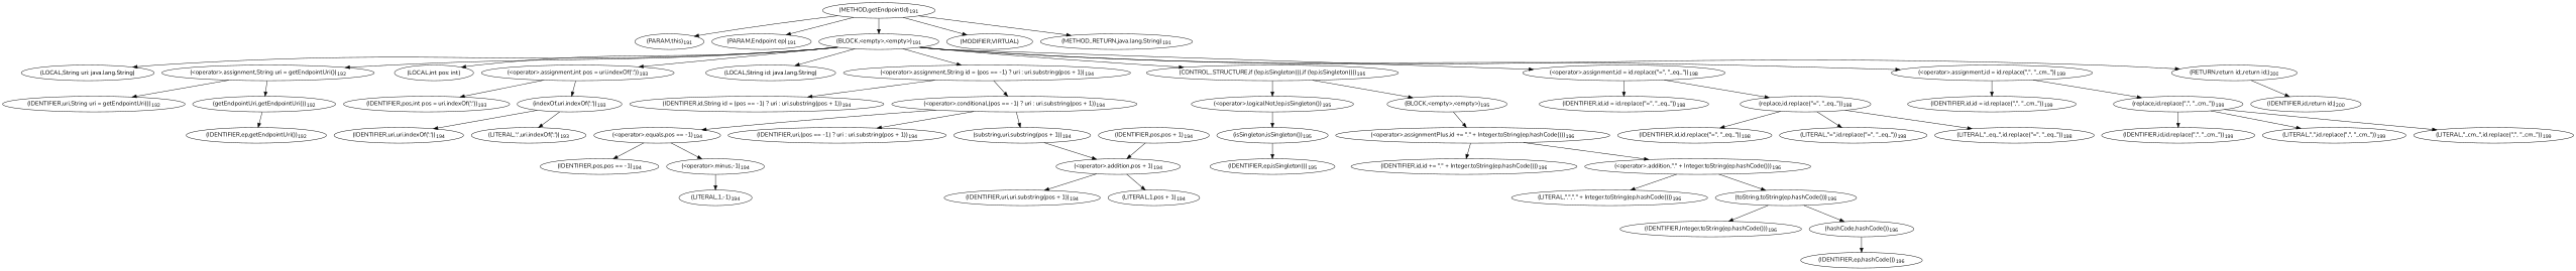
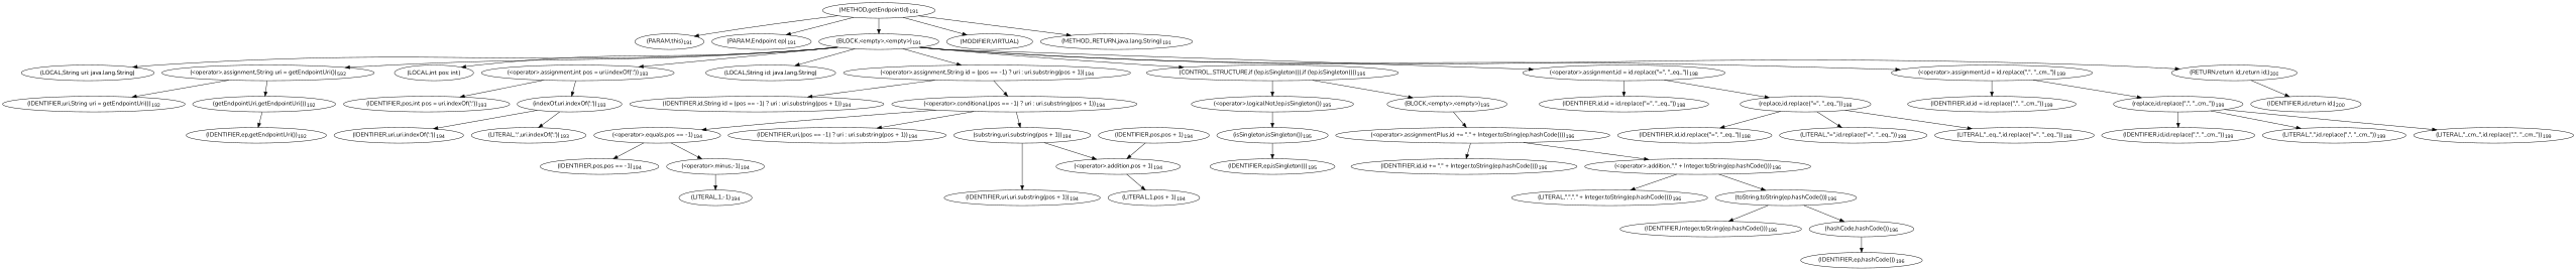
  digraph {
    fontname=Nunito
    node [fontname=Nunito]
    edge [fontname=Nunito]
    n1 [label=<(METHOD,getEndpointId)<SUB>191</SUB>>]
    n2 [label=<(PARAM,this)<SUB>191</SUB>>]
    n3 [label=<(PARAM,Endpoint ep)<SUB>191</SUB>>]
    n4 [label=<(BLOCK,&lt;empty&gt;,&lt;empty&gt;)<SUB>191</SUB>>]
    n5 [label=<(MODIFIER,VIRTUAL)>]
    n6 [label=<(METHOD_RETURN,java.lang.String)<SUB>191</SUB>>]
    n7 [label=<(LOCAL,String uri: java.lang.String)>]
-   n8 [label=<(&lt;operator&gt;.assignment,String uri = getEndpointUri())<SUB>192</SUB>>]
+   n8 [label=<(&lt;operator&gt;.assignment,String uri = getEndpointUri())<SUB>592</SUB>>]
    n9 [label=<(LOCAL,int pos: int)>]
    n10 [label=<(&lt;operator&gt;.assignment,int pos = uri.indexOf(':'))<SUB>193</SUB>>]
    n11 [label=<(LOCAL,String id: java.lang.String)>]
    n12 [label=<(&lt;operator&gt;.assignment,String id = (pos == -1) ? uri : uri.substring(pos + 1))<SUB>194</SUB>>]
    n13 [label=<(CONTROL_STRUCTURE,if (!ep.isSingleton()),if (!ep.isSingleton()))<SUB>195</SUB>>]
    n14 [label=<(&lt;operator&gt;.assignment,id = id.replace(&quot;=&quot;, &quot;_eq_&quot;))<SUB>198</SUB>>]
    n15 [label=<(&lt;operator&gt;.assignment,id = id.replace(&quot;,&quot;, &quot;_cm_&quot;))<SUB>199</SUB>>]
    n16 [label=<(RETURN,return id;,return id;)<SUB>200</SUB>>]
    n17 [label=<(IDENTIFIER,uri,String uri = getEndpointUri())<SUB>192</SUB>>]
    n18 [label=<(getEndpointUri,getEndpointUri())<SUB>192</SUB>>]
    n19 [label=<(IDENTIFIER,pos,int pos = uri.indexOf(':'))<SUB>193</SUB>>]
    n20 [label=<(indexOf,uri.indexOf(':'))<SUB>193</SUB>>]
    n21 [label=<(IDENTIFIER,id,String id = (pos == -1) ? uri : uri.substring(pos + 1))<SUB>194</SUB>>]
    n22 [label=<(&lt;operator&gt;.conditional,(pos == -1) ? uri : uri.substring(pos + 1))<SUB>194</SUB>>]
    n23 [label=<(&lt;operator&gt;.logicalNot,!ep.isSingleton())<SUB>195</SUB>>]
    n24 [label=<(BLOCK,&lt;empty&gt;,&lt;empty&gt;)<SUB>195</SUB>>]
    n25 [label=<(IDENTIFIER,id,id = id.replace(&quot;=&quot;, &quot;_eq_&quot;))<SUB>198</SUB>>]
    n26 [label=<(replace,id.replace(&quot;=&quot;, &quot;_eq_&quot;))<SUB>198</SUB>>]
    n27 [label=<(IDENTIFIER,id,id = id.replace(&quot;,&quot;, &quot;_cm_&quot;))<SUB>199</SUB>>]
    n28 [label=<(replace,id.replace(&quot;,&quot;, &quot;_cm_&quot;))<SUB>199</SUB>>]
    n29 [label=<(IDENTIFIER,id,return id;)<SUB>200</SUB>>]
    n30 [label=<(IDENTIFIER,ep,getEndpointUri())<SUB>192</SUB>>]
    n31 [label=<(IDENTIFIER,uri,uri.indexOf(':'))<SUB>194</SUB>>]
    n32 [label=<(LITERAL,':',uri.indexOf(':'))<SUB>193</SUB>>]
    n33 [label=<(&lt;operator&gt;.equals,pos == -1)<SUB>194</SUB>>]
    n34 [label=<(IDENTIFIER,uri,(pos == -1) ? uri : uri.substring(pos + 1))<SUB>194</SUB>>]
    n35 [label=<(substring,uri.substring(pos + 1))<SUB>194</SUB>>]
    n36 [label=<(IDENTIFIER,pos,pos == -1)<SUB>194</SUB>>]
    n37 [label=<(&lt;operator&gt;.minus,-1)<SUB>194</SUB>>]
    n38 [label=<(IDENTIFIER,uri,uri.substring(pos + 1))<SUB>194</SUB>>]
    n39 [label=<(&lt;operator&gt;.addition,pos + 1)<SUB>194</SUB>>]
    n40 [label=<(LITERAL,1,-1)<SUB>194</SUB>>]
    n41 [label=<(LITERAL,1,pos + 1)<SUB>194</SUB>>]
    n42 [label=<(IDENTIFIER,pos,pos + 1)<SUB>194</SUB>>]
    n43 [label=<(isSingleton,isSingleton())<SUB>195</SUB>>]
    n44 [label=<(&lt;operator&gt;.assignmentPlus,id += &quot;.&quot; + Integer.toString(ep.hashCode()))<SUB>196</SUB>>]
    n45 [label=<(IDENTIFIER,ep,isSingleton())<SUB>195</SUB>>]
    n46 [label=<(IDENTIFIER,id,id += &quot;.&quot; + Integer.toString(ep.hashCode()))<SUB>196</SUB>>]
    n47 [label=<(&lt;operator&gt;.addition,&quot;.&quot; + Integer.toString(ep.hashCode()))<SUB>196</SUB>>]
    n48 [label=<(LITERAL,&quot;.&quot;,&quot;.&quot; + Integer.toString(ep.hashCode()))<SUB>196</SUB>>]
    n49 [label=<(toString,toString(ep.hashCode()))<SUB>196</SUB>>]
    n50 [label=<(IDENTIFIER,Integer,toString(ep.hashCode()))<SUB>196</SUB>>]
    n51 [label=<(hashCode,hashCode())<SUB>196</SUB>>]
    n52 [label=<(IDENTIFIER,ep,hashCode())<SUB>196</SUB>>]
    n53 [label=<(IDENTIFIER,id,id.replace(&quot;=&quot;, &quot;_eq_&quot;))<SUB>198</SUB>>]
    n54 [label=<(LITERAL,&quot;=&quot;,id.replace(&quot;=&quot;, &quot;_eq_&quot;))<SUB>198</SUB>>]
    n55 [label=<(LITERAL,&quot;_eq_&quot;,id.replace(&quot;=&quot;, &quot;_eq_&quot;))<SUB>198</SUB>>]
    n56 [label=<(IDENTIFIER,id,id.replace(&quot;,&quot;, &quot;_cm_&quot;))<SUB>199</SUB>>]
    n57 [label=<(LITERAL,&quot;,&quot;,id.replace(&quot;,&quot;, &quot;_cm_&quot;))<SUB>199</SUB>>]
    n58 [label=<(LITERAL,&quot;_cm_&quot;,id.replace(&quot;,&quot;, &quot;_cm_&quot;))<SUB>199</SUB>>]
    n1 -> n2
    n1 -> n3
    n1 -> n4
    n1 -> n5
    n1 -> n6
    n4 -> n7
    n4 -> n8
    n4 -> n9
    n4 -> n10
    n4 -> n11
    n4 -> n12
    n4 -> n13
    n4 -> n14
    n4 -> n15
    n4 -> n16
    n8 -> n17
    n8 -> n18
    n10 -> n19
    n10 -> n20
    n12 -> n21
    n12 -> n22
    n13 -> n23
    n13 -> n24
    n14 -> n25
    n14 -> n26
    n15 -> n27
    n15 -> n28
    n16 -> n29
    n18 -> n30
    n20 -> n31
    n20 -> n32
    n22 -> n33
    n22 -> n34
    n22 -> n35
    n23 -> n43
    n24 -> n44
    n26 -> n53
    n26 -> n54
    n26 -> n55
    n28 -> n56
    n28 -> n57
    n28 -> n58
    n33 -> n36
    n33 -> n37
-   n39 -> n38
+   n35 -> n38
    n35 -> n39
    n37 -> n40
    n39 -> n41
    n42 -> n39
    n43 -> n45
    n44 -> n46
    n44 -> n47
    n47 -> n48
    n47 -> n49
    n49 -> n50
    n49 -> n51
    n51 -> n52
  }
